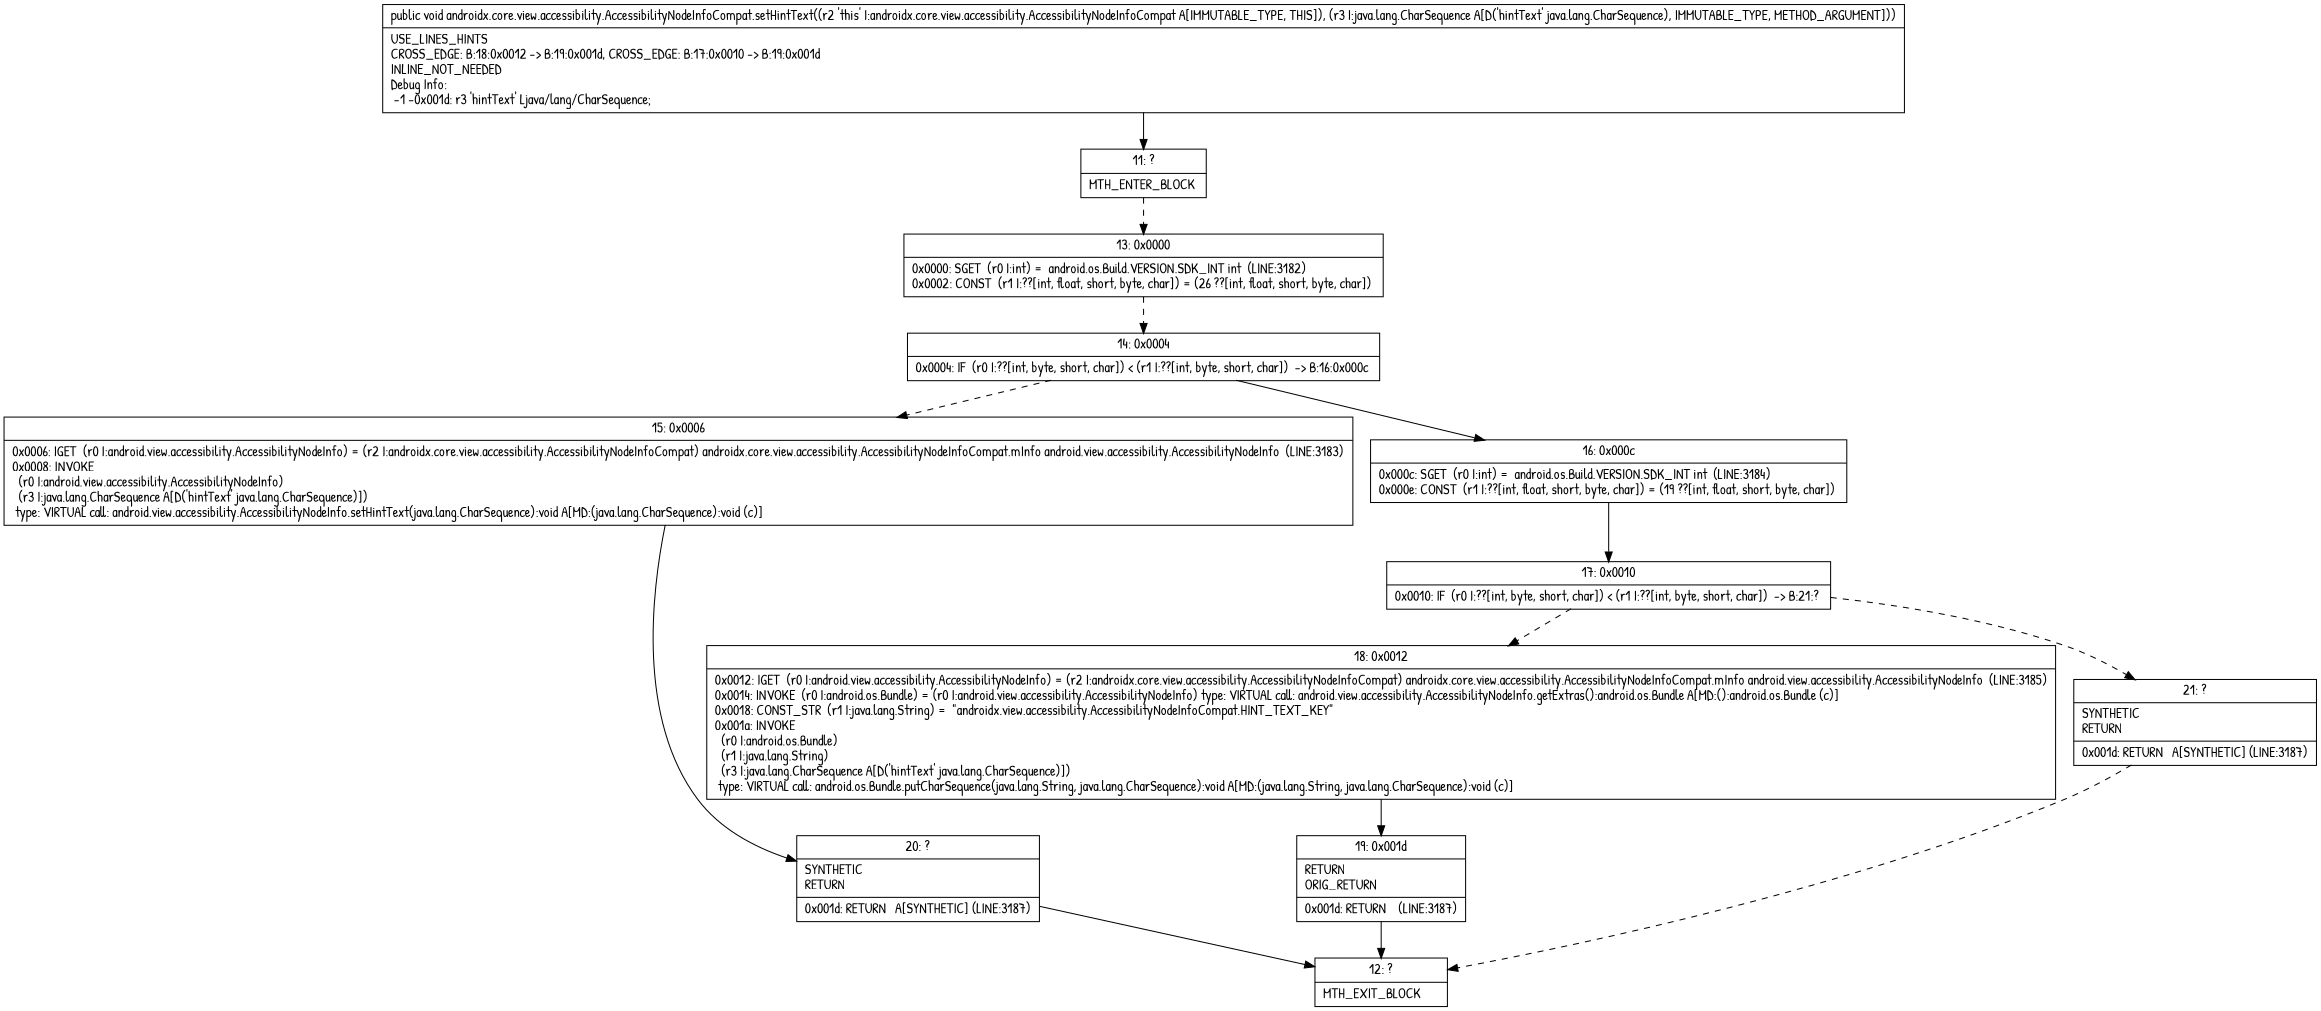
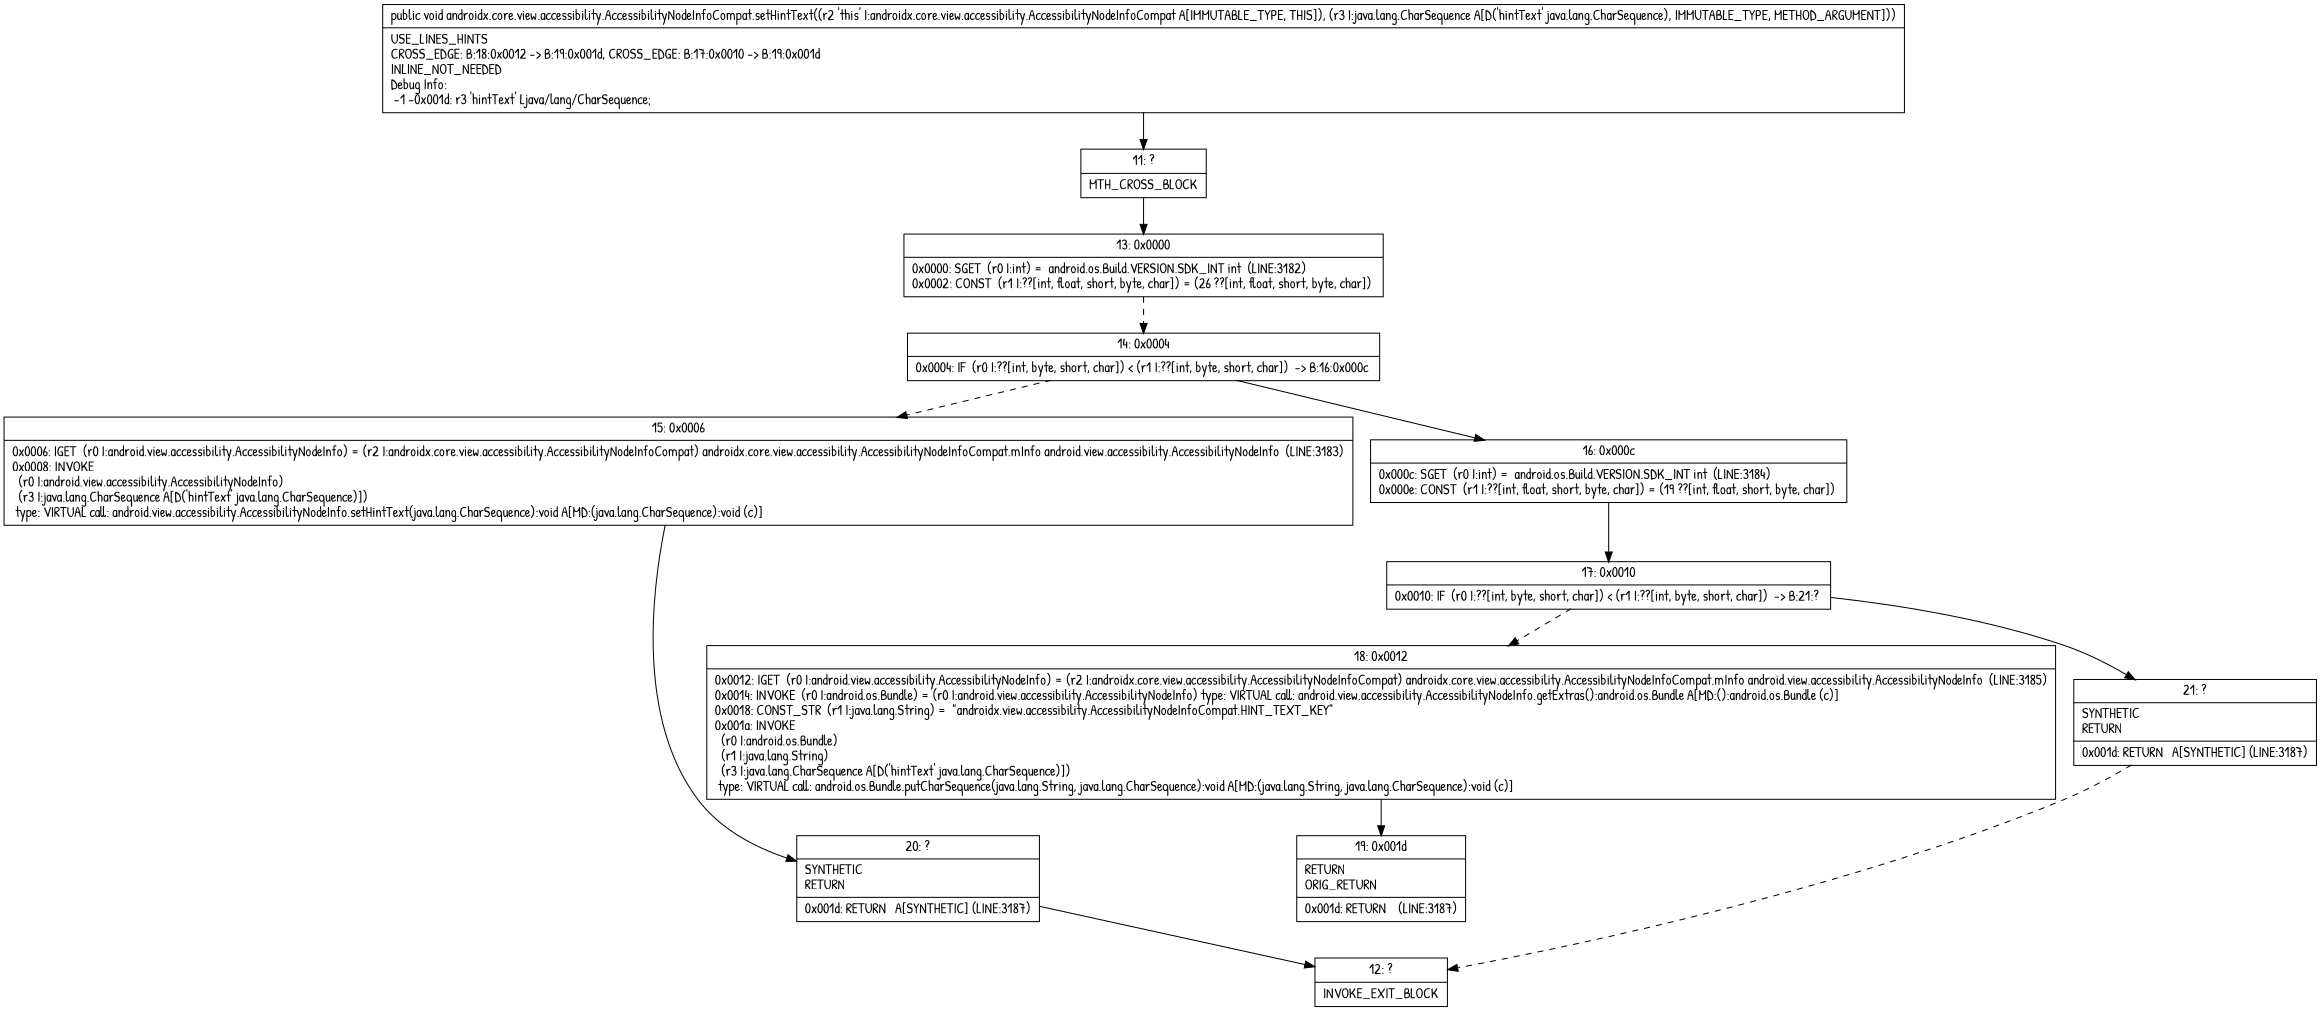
  digraph {
    fontname="Patrick Hand"
    node [fontname="Patrick Hand" shape=record]
    edge [fontname="Patrick Hand"]
-   n1 [label="{11\:\ ?|MTH_ENTER_BLOCK\l}"]
+   n1 [label="{11\:\ ?|MTH_CROSS_BLOCK\l}"]
    n2 [label="{13\:\ 0x0000|0x0000: SGET  (r0 I:int) =  android.os.Build.VERSION.SDK_INT int  (LINE:3182)\l0x0002: CONST  (r1 I:??[int, float, short, byte, char]) = (26 ??[int, float, short, byte, char]) \l}"]
    n3 [label="{14\:\ 0x0004|0x0004: IF  (r0 I:??[int, byte, short, char]) \< (r1 I:??[int, byte, short, char])  \-\> B:16:0x000c \l}"]
    n4 [label="{15\:\ 0x0006|0x0006: IGET  (r0 I:android.view.accessibility.AccessibilityNodeInfo) = (r2 I:androidx.core.view.accessibility.AccessibilityNodeInfoCompat) androidx.core.view.accessibility.AccessibilityNodeInfoCompat.mInfo android.view.accessibility.AccessibilityNodeInfo  (LINE:3183)\l0x0008: INVOKE  \l  (r0 I:android.view.accessibility.AccessibilityNodeInfo)\l  (r3 I:java.lang.CharSequence A[D('hintText' java.lang.CharSequence)])\l type: VIRTUAL call: android.view.accessibility.AccessibilityNodeInfo.setHintText(java.lang.CharSequence):void A[MD:(java.lang.CharSequence):void (c)]\l}"]
    n5 [label="{16\:\ 0x000c|0x000c: SGET  (r0 I:int) =  android.os.Build.VERSION.SDK_INT int  (LINE:3184)\l0x000e: CONST  (r1 I:??[int, float, short, byte, char]) = (19 ??[int, float, short, byte, char]) \l}"]
    n6 [label="{20\:\ ?|SYNTHETIC\lRETURN\l|0x001d: RETURN   A[SYNTHETIC] (LINE:3187)\l}"]
    n7 [label="{17\:\ 0x0010|0x0010: IF  (r0 I:??[int, byte, short, char]) \< (r1 I:??[int, byte, short, char])  \-\> B:21:? \l}"]
-   n8 [label="{12\:\ ?|MTH_EXIT_BLOCK\l}"]
+   n8 [label="{12\:\ ?|INVOKE_EXIT_BLOCK\l}"]
    n9 [label="{18\:\ 0x0012|0x0012: IGET  (r0 I:android.view.accessibility.AccessibilityNodeInfo) = (r2 I:androidx.core.view.accessibility.AccessibilityNodeInfoCompat) androidx.core.view.accessibility.AccessibilityNodeInfoCompat.mInfo android.view.accessibility.AccessibilityNodeInfo  (LINE:3185)\l0x0014: INVOKE  (r0 I:android.os.Bundle) = (r0 I:android.view.accessibility.AccessibilityNodeInfo) type: VIRTUAL call: android.view.accessibility.AccessibilityNodeInfo.getExtras():android.os.Bundle A[MD:():android.os.Bundle (c)]\l0x0018: CONST_STR  (r1 I:java.lang.String) =  \"androidx.view.accessibility.AccessibilityNodeInfoCompat.HINT_TEXT_KEY\" \l0x001a: INVOKE  \l  (r0 I:android.os.Bundle)\l  (r1 I:java.lang.String)\l  (r3 I:java.lang.CharSequence A[D('hintText' java.lang.CharSequence)])\l type: VIRTUAL call: android.os.Bundle.putCharSequence(java.lang.String, java.lang.CharSequence):void A[MD:(java.lang.String, java.lang.CharSequence):void (c)]\l}"]
    n10 [label="{21\:\ ?|SYNTHETIC\lRETURN\l|0x001d: RETURN   A[SYNTHETIC] (LINE:3187)\l}"]
    n11 [label="{19\:\ 0x001d|RETURN\lORIG_RETURN\l|0x001d: RETURN    (LINE:3187)\l}"]
    n12 [label="{public void androidx.core.view.accessibility.AccessibilityNodeInfoCompat.setHintText((r2 'this' I:androidx.core.view.accessibility.AccessibilityNodeInfoCompat A[IMMUTABLE_TYPE, THIS]), (r3 I:java.lang.CharSequence A[D('hintText' java.lang.CharSequence), IMMUTABLE_TYPE, METHOD_ARGUMENT]))  | USE_LINES_HINTS\lCROSS_EDGE: B:18:0x0012 \-\> B:19:0x001d, CROSS_EDGE: B:17:0x0010 \-\> B:19:0x001d\lINLINE_NOT_NEEDED\lDebug Info:\l  \-1 \-0x001d: r3 'hintText' Ljava\/lang\/CharSequence;\l}"]
-   n1 -> n2 [style=dashed]
+   n1 -> n2
    n2 -> n3 [style=dashed]
    n3 -> n4 [style=dashed]
    n3 -> n5
    n4 -> n6
    n5 -> n7
    n6 -> n8
    n7 -> n9 [style=dashed]
-   n7 -> n10 [style=dashed]
+   n7 -> n10
    n9 -> n11
    n10 -> n8 [style=dashed]
-   n11 -> n8
    n12 -> n1
  }
